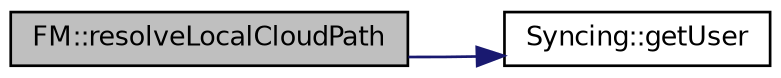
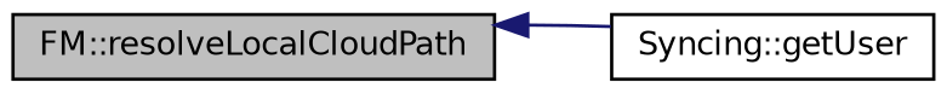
  digraph {
    rankdir=LR
    node [color=black fontname=Helvetica fontsize=10 shape=record style=filled]
    n1 [fillcolor=grey75 fontcolor=black height=0.2 label="FM::resolveLocalCloudPath" width=0.4]
    n2 [fillcolor=white height=0.2 label="Syncing::getUser" width=0.4]
-   n1 -> n2 [color=midnightblue fontname=Helvetica fontsize=10 labelfontname=Helvetica labelfontsize=10 style=solid]
+   n2 -> n1 [color=midnightblue fontname=Helvetica fontsize=10 labelfontname=Helvetica labelfontsize=10 style=solid]
  }
